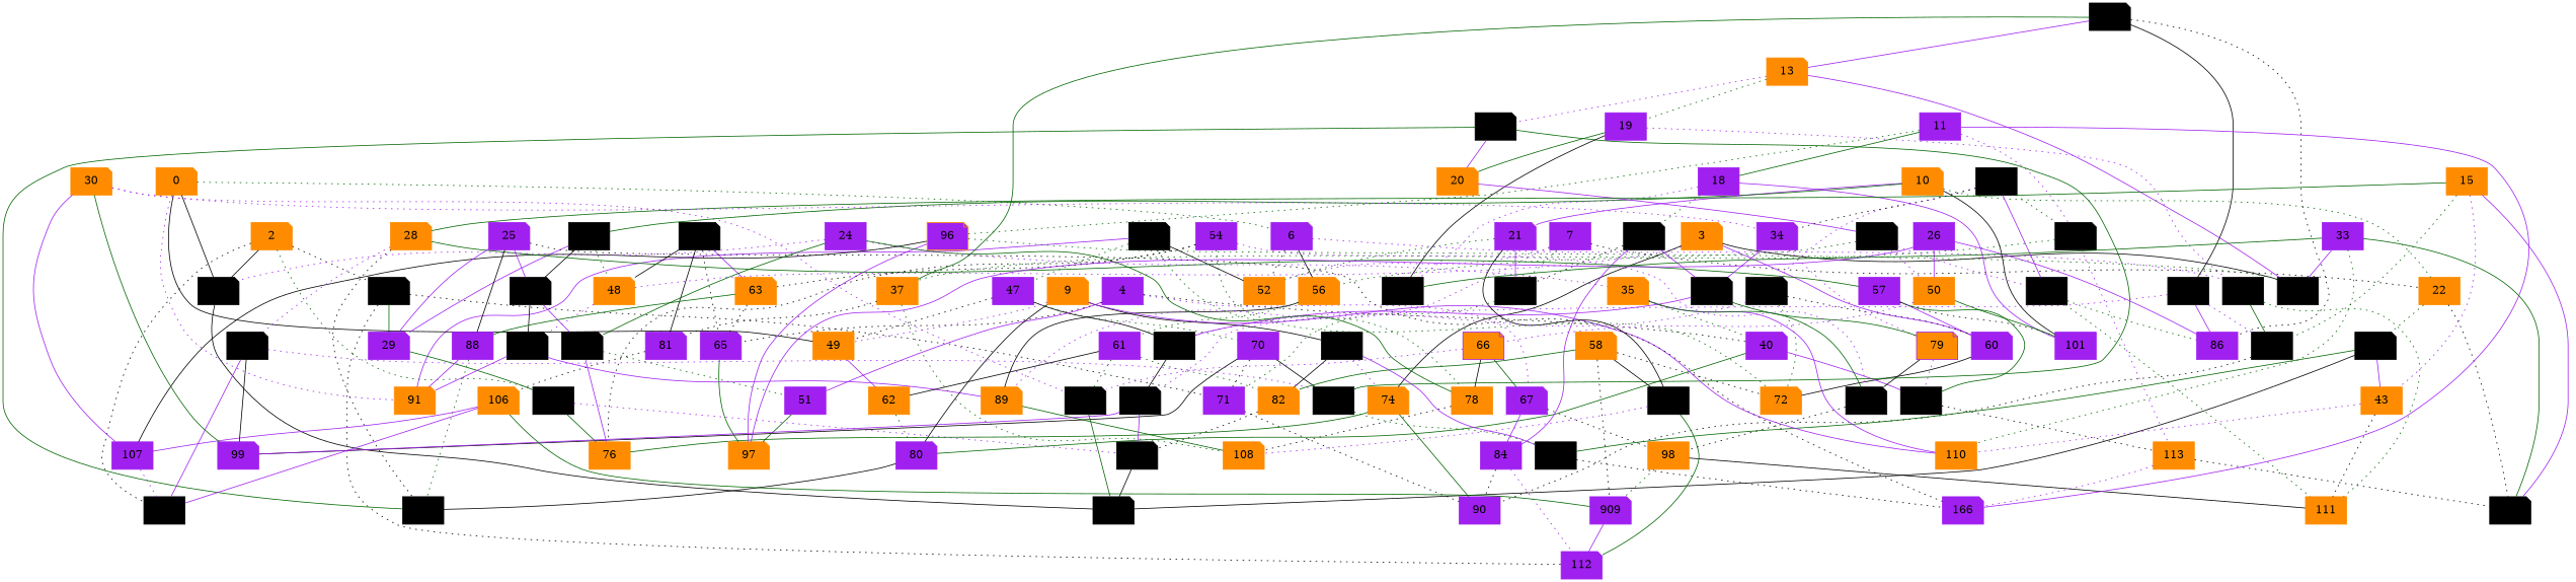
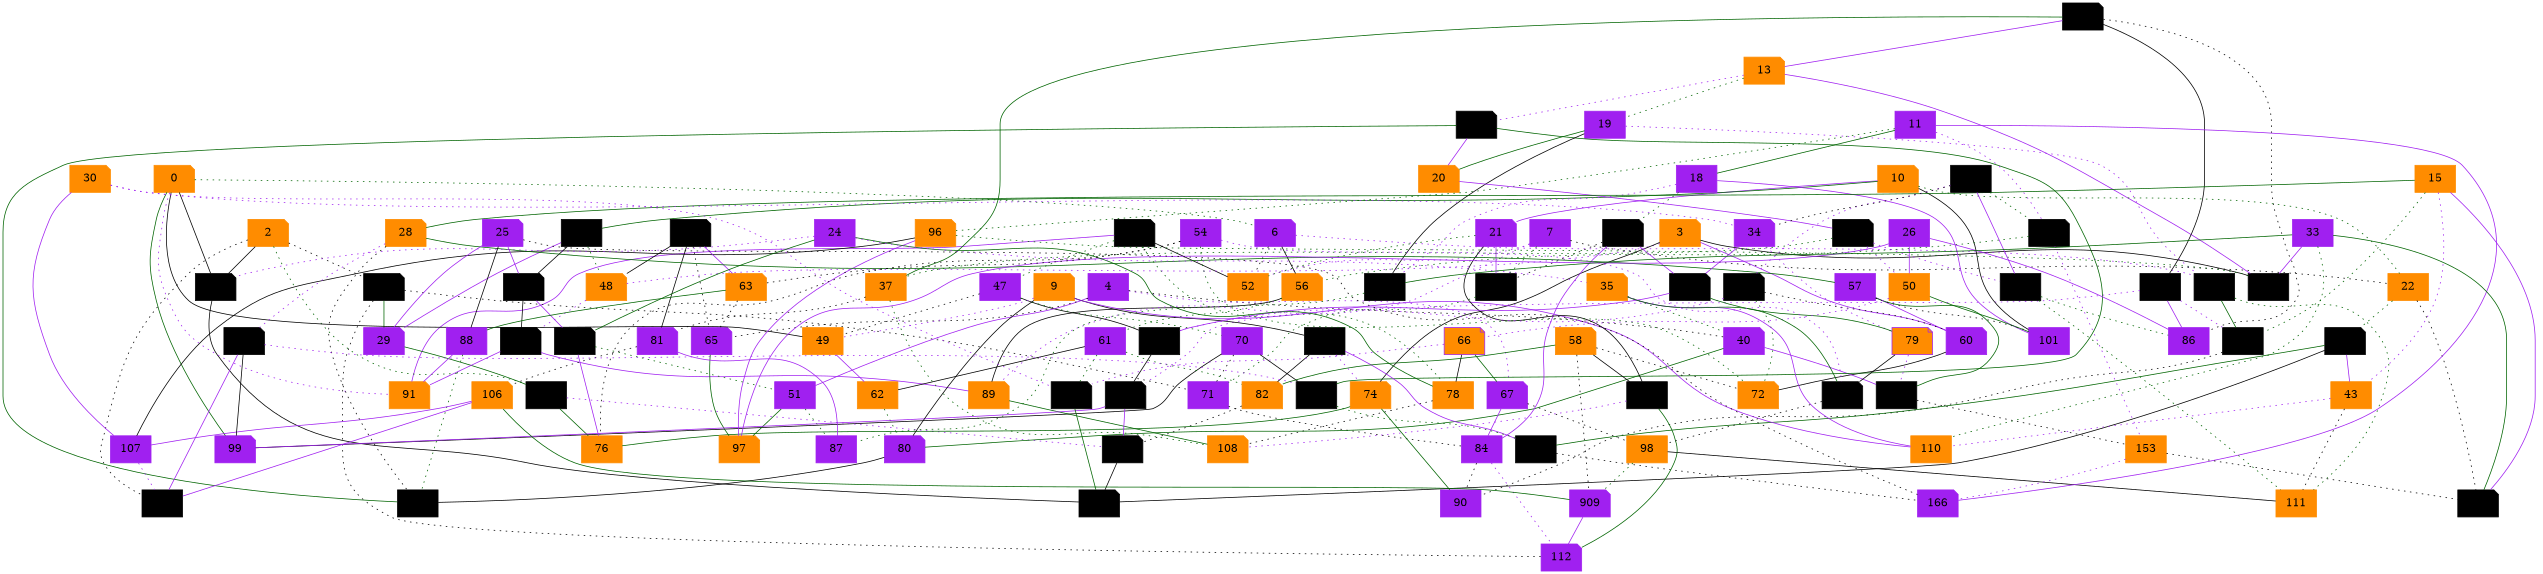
  graph {
    node [color=black shape=note style=filled]
    edge [color=purple style=solid]
    47 [color=purple shape=box]
    1
    52 [color=darkorange shape=box]
    78 [color=darkorange shape=box]
    91 [color=darkorange]
    49 [color=darkorange shape=box]
    77 [shape=box]
    70 [color=purple shape=box]
    108 [color=darkorange]
    2 [color=darkorange]
    12
    31
    46 [shape=box]
    114 [shape=box]
    29 [color=purple]
    71 [color=purple shape=box]
    112 [color=purple]
    100
    76 [color=darkorange shape=box]
    94
    3 [color=darkorange]
    48 [color=darkorange]
    60 [color=purple]
    74 [color=darkorange]
    105 [shape=box]
    83
    72 [color=darkorange]
    90 [color=purple shape=box]
    4 [color=purple shape=box]
    40 [color=purple]
    51 [color=purple shape=box]
    65 [color=purple]
    67 [color=purple]
    80 [color=purple]
    102 [shape=box]
    97 [color=darkorange]
+   87 [color=purple shape=box]
    84 [color=purple shape=box]
    98 [color=darkorange shape=box]
    n40 [color=darkorange label=0]
    6 [color=purple]
    56 [color=darkorange]
    73 [shape=box]
    62 [color=darkorange shape=box]
    89 [color=darkorange]
    61 [color=purple shape=box]
    85 [shape=box]
    111 [color=darkorange shape=box]
    7 [color=purple shape=box]
    22 [color=darkorange shape=box]
    59 [shape=box]
    115
    41
    13 [color=darkorange]
    8
    37 [color=darkorange shape=box]
    53 [shape=box]
    86 [color=purple shape=box]
    16
    19 [color=purple shape=box]
    81 [color=purple]
    92
    9 [color=darkorange]
    55 [shape=box]
    110 [color=darkorange shape=box]
    103 [shape=box]
    82 [color=darkorange]
    104 [shape=box]
    10 [color=darkorange]
    21 [color=purple]
    23 [shape=box]
    101 [color=purple shape=box]
    93 [shape=box]
    32
    11 [color=purple shape=box]
    18 [color=purple shape=box]
    45
-   96 [color=darkorange fillcolor=purple]
+   96 [color=darkorange]
    n79 [color=purple label=166]
    38
    39 [shape=box]
-   113 [color=darkorange shape=box]
+   113 [color=darkorange shape=box label=153]
    107 [color=purple shape=box]
    20 [color=darkorange]
    75 [shape=box]
    14
    63 [color=darkorange]
    88 [color=purple shape=box]
    106 [color=darkorange]
    15 [color=darkorange shape=box]
    28 [color=darkorange]
    43 [color=darkorange shape=box]
    44
    57 [color=purple shape=box]
    36
    17 [shape=box]
    27
    34 [color=purple]
    68 [shape=box]
    64
    79 [color=purple fillcolor=darkorange]
    26 [color=purple shape=box]
    50 [color=darkorange shape=box]
    42
    24 [color=purple shape=box]
    35 [color=darkorange]
    95
    25 [color=purple]
    66 [color=purple fillcolor=darkorange]
    99 [color=purple]
    30 [color=darkorange]
    69
    33 [color=purple shape=box]
    54 [color=purple shape=box]
    58 [color=darkorange]
    n116 [color=purple label=909]
    47 -- 49 [color=black style=dotted]
    47 -- 77 [color=black]
    47 -- 70 [color=darkgreen style=dotted]
    1 -- 47 [color=darkgreen style=dotted]
    1 -- 52 [color=black]
    1 -- 78 [color=darkgreen style=dotted]
    1 -- 91
    78 -- 108 [color=black style=dotted]
    49 -- 62
    77 -- 92 [color=black]
    70 -- 71 [color=black style=dotted]
    70 -- 75 [color=black]
    70 -- 99 [color=black]
    2 -- 12 [color=black style=dotted]
    2 -- 31 [color=black]
    2 -- 46 [color=darkgreen style=dotted]
    2 -- 114 [color=black style=dotted]
    12 -- 29 [color=darkgreen]
    12 -- 71 [color=black style=dotted]
    12 -- 112 [color=black style=dotted]
    31 -- 100 [color=black]
    46 -- 76 [color=darkgreen]
    46 -- 94 [style=dotted]
    29 -- 46 [color=darkgreen]
-   71 -- 90 [color=black style=dotted]
+   71 -- 84 [color=black style=dotted]
    94 -- 100 [color=black]
    3 -- 48 [style=dotted]
    3 -- 60
    3 -- 74 [color=black]
    3 -- 105 [color=black]
    48 -- 83 [style=dotted]
    60 -- 72 [color=black]
    74 -- 76 [color=darkgreen]
    74 -- 90 [color=darkgreen]
    83 -- 91
    83 -- 89
    4 -- 40 [color=black style=dotted]
    4 -- 51
    4 -- 65 [color=black style=dotted]
    4 -- 67 [style=dotted]
    40 -- 80 [color=darkgreen]
    40 -- 102
    51 -- 97 [color=darkgreen]
+   51 -- 87 [color=darkgreen style=dotted]
    65 -- 97 [color=darkgreen]
    67 -- 84
    67 -- 98 [color=black style=dotted]
    80 -- 104 [color=black]
    102 -- 113 [color=black style=dotted]
    84 -- 112 [style=dotted]
    84 -- 90 [color=black style=dotted]
    98 -- 111 [color=black]
    98 -- n116 [color=darkgreen style=dotted]
    n40 -- 91 [style=dotted]
    n40 -- 49 [color=black]
    n40 -- 31 [color=black]
    n40 -- 6 [color=darkgreen style=dotted]
    6 -- 52 [color=black style=dotted]
    6 -- 56 [color=black]
    6 -- 73 [style=dotted]
    56 -- 89 [color=black]
    56 -- 61 [color=darkgreen style=dotted]
    73 -- 85 [color=darkgreen]
    73 -- 111 [color=darkgreen style=dotted]
    62 -- 80 [color=darkgreen style=dotted]
    89 -- 108 [color=darkgreen]
    61 -- 62 [color=black]
    61 -- 82 [color=darkgreen style=dotted]
    61 -- 69 [color=darkgreen style=dotted]
    85 -- 90 [color=black style=dotted]
    7 -- 52 [style=dotted]
    7 -- 89 [style=dotted]
    7 -- 22 [color=black style=dotted]
    7 -- 59 [color=darkgreen style=dotted]
    22 -- 115 [color=black style=dotted]
    22 -- 41 [color=darkgreen style=dotted]
    59 -- 71 [color=darkgreen style=dotted]
    41 -- 100 [color=black]
    41 -- 103 [color=darkgreen]
    41 -- 43
    13 -- 105
    13 -- 16 [style=dotted]
    13 -- 19 [color=darkgreen style=dotted]
    8 -- 13
    8 -- 37 [color=darkgreen]
    8 -- 53 [color=black]
    8 -- 86 [color=black style=dotted]
    37 -- 108 [color=darkgreen style=dotted]
    37 -- 81 [color=black style=dotted]
    53 -- 85 [style=dotted]
    53 -- 86
    53 -- 92 [style=dotted]
    16 -- 104 [color=darkgreen]
    16 -- 20
    16 -- 75 [color=darkgreen]
    19 -- 73 [style=dotted]
    19 -- 39 [color=black]
    19 -- 20 [color=darkgreen]
+   81 -- 87
    81 -- 106 [color=black style=dotted]
    92 -- 94
    92 -- 99
    9 -- 49 [style=dotted]
    9 -- 80 [color=black]
    9 -- 55 [color=black]
    9 -- 110
    55 -- 74 [style=dotted]
    55 -- 103
    55 -- 82 [color=black]
    103 -- n79 [color=black style=dotted]
    82 -- 94 [color=black style=dotted]
    10 -- 22 [color=darkgreen style=dotted]
    10 -- 21
    10 -- 23 [color=darkgreen]
    10 -- 101 [color=black]
    21 -- 52 [color=darkgreen style=dotted]
    21 -- 59
    21 -- 93 [color=black]
    23 -- 29
    23 -- 48 [color=darkgreen style=dotted]
    23 -- 32 [color=black]
    93 -- 108 [style=dotted]
    93 -- 112 [color=darkgreen]
    32 -- 83 [color=black]
    32 -- 42
    11 -- 18 [color=darkgreen]
    11 -- 45 [style=dotted]
    11 -- 96 [color=darkgreen style=dotted]
    11 -- n79
    18 -- 101
    18 -- 38 [color=darkgreen style=dotted]
    18 -- 39 [style=dotted]
    45 -- 56 [color=darkgreen style=dotted]
    45 -- 113 [style=dotted]
    96 -- 105 [color=darkgreen style=dotted]
    96 -- 97
    96 -- 107 [color=black]
    38 -- 84
    38 -- 59 [color=black style=dotted]
    38 -- 64
+   39 -- 87 [color=darkgreen style=dotted]
    113 -- 115 [color=black style=dotted]
    113 -- n79 [style=dotted]
    107 -- 114 [style=dotted]
    20 -- 36
    75 -- 103 [color=darkgreen style=dotted]
    14 -- 48 [color=black]
    14 -- 65 [color=black style=dotted]
    14 -- 81 [color=black]
    14 -- 63
    63 -- 65 [color=black style=dotted]
    63 -- 88 [color=darkgreen]
    88 -- 91
    88 -- 104 [color=darkgreen style=dotted]
    106 -- 114
    106 -- 107
    106 -- n116 [color=darkgreen]
    15 -- 85 [color=darkgreen style=dotted]
    15 -- 115
    15 -- 28 [color=darkgreen]
    15 -- 43 [style=dotted]
    28 -- 104 [color=black style=dotted]
    28 -- 44 [style=dotted]
    28 -- 57 [color=darkgreen]
    43 -- 111 [color=black style=dotted]
    43 -- 110 [style=dotted]
    44 -- 114
    44 -- 75 [style=dotted]
    44 -- 99 [color=black]
    57 -- 60
    57 -- 102 [color=darkgreen]
    57 -- 101 [color=black style=dotted]
    36 -- 37 [color=darkgreen style=dotted]
    36 -- 68 [style=dotted]
    36 -- 50 [style=dotted]
    17 -- 45 [color=darkgreen style=dotted]
    17 -- 27 [style=dotted]
    17 -- 34 [color=black style=dotted]
    17 -- 68
    27 -- 77 [style=dotted]
    27 -- 60 [color=black style=dotted]
    27 -- 72 [color=darkgreen style=dotted]
    34 -- 64
    34 -- 79 [style=dotted]
    68 -- 111 [color=darkgreen style=dotted]
    68 -- 86 [color=darkgreen style=dotted]
    64 -- 77
    64 -- 79 [color=darkgreen]
    79 -- 102 [style=dotted]
    79 -- 95 [color=black]
    26 -- 97
    26 -- 86
    26 -- 50
    50 -- 101 [color=darkgreen]
    50 -- 66 [style=dotted]
    42 -- 76
    42 -- 51 [color=darkgreen style=dotted]
    24 -- 78 [color=darkgreen]
    24 -- 31 [style=dotted]
    24 -- 42 [color=darkgreen]
    24 -- 35 [style=dotted]
    35 -- 40 [color=darkgreen style=dotted]
    35 -- 110
    35 -- 95 [color=darkgreen]
    95 -- 98 [color=black style=dotted]
    25 -- 29
    25 -- 32
    25 -- n79 [color=black style=dotted]
    25 -- 88 [color=black]
    66 -- 78 [color=black]
    66 -- 67 [color=darkgreen]
    66 -- 69 [style=dotted]
    30 -- 107
    30 -- 34 [style=dotted]
-   30 -- 99 [color=darkgreen]
+   n40 -- 99 [color=darkgreen]
    30 -- 69 [style=dotted]
    69 -- 100 [color=darkgreen]
    33 -- 105
    33 -- 115 [color=darkgreen]
    33 -- 110 [color=darkgreen style=dotted]
    33 -- 39 [color=darkgreen]
    54 -- 76 [color=black style=dotted]
    54 -- 72 [color=darkgreen style=dotted]
    54 -- 63 [color=black style=dotted]
    54 -- 95 [style=dotted]
    58 -- 72 [color=black style=dotted]
    58 -- 82 [color=darkgreen]
    58 -- 93 [color=black]
    58 -- n116 [color=black style=dotted]
    n116 -- 112
  }
